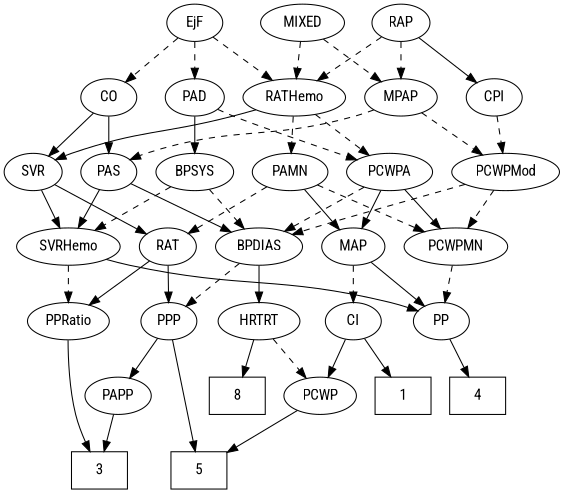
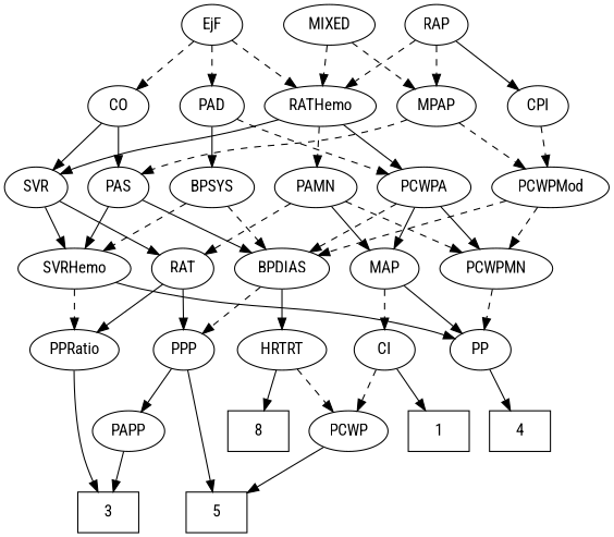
  strict digraph {
    fontname="Roboto Condensed"
    node [fontname="Roboto Condensed"]
    edge [fontname="Roboto Condensed" style=solid]
    1 [height=0.5 shape=box width=0.75]
    n2 [height=0.5 label=8 shape=box width=0.75]
    3 [height=0.5 shape=box width=0.75]
    4 [height=0.5 shape=box width=0.75]
    5 [height=0.5 shape=box width=0.75]
    EjF [height=0.5 width=0.75]
    PAD [height=0.5 width=0.79437]
    CO [height=0.5 width=0.75]
    RATHemo [height=0.5 width=1.3721]
    RAP [height=0.5 width=0.77632]
    MPAP [height=0.5 width=0.97491]
    CPI [height=0.5 width=0.75]
    MIXED [height=0.5 width=1.1193]
    BPSYS [height=0.5 width=1.0471]
    PCWPA [height=0.5 width=1.1555]
    PAS [height=0.5 width=0.75]
    SVR [height=0.5 width=0.77632]
    PAMN [height=0.5 width=1.011]
    PCWPMod [height=0.5 width=1.4443]
    SVRHemo [height=0.5 width=1.3902]
    BPDIAS [height=0.5 width=1.1735]
    PCWPMN [height=0.5 width=1.3902]
    MAP [height=0.5 width=0.84854]
    RAT [height=0.5 width=0.75827]
    PPRatio [height=0.5 width=1.1013]
    PP [height=0.5 width=0.75]
    PPP [height=0.5 width=0.75]
    HRTRT [height=0.5 width=1.1013]
    PAPP [height=0.5 width=0.88464]
    PCWP [height=0.5 width=0.97491]
    CI [height=0.5 width=0.75]
    EjF -> PAD [style=dashed]
    EjF -> CO [style=dashed]
    EjF -> RATHemo [style=dashed]
    PAD -> BPSYS
    PAD -> PCWPA [style=dashed]
    CO -> PAS
    CO -> SVR
-   RATHemo -> PCWPA [style=dashed]
+   RATHemo -> PCWPA
    RATHemo -> SVR
    RATHemo -> PAMN [style=dashed]
    RAP -> RATHemo [style=dashed]
    RAP -> MPAP [style=dashed]
    RAP -> CPI
    MPAP -> PAS [style=dashed]
    MPAP -> PCWPMod [style=dashed]
    CPI -> PCWPMod [style=dashed]
    MIXED -> RATHemo [style=dashed]
    MIXED -> MPAP [style=dashed]
    BPSYS -> SVRHemo [style=dashed]
    BPSYS -> BPDIAS [style=dashed]
    PCWPA -> BPDIAS [style=dashed]
    PCWPA -> PCWPMN
    PCWPA -> MAP
    PAS -> SVRHemo
    PAS -> BPDIAS
    SVR -> SVRHemo
    SVR -> RAT
    PAMN -> PCWPMN [style=dashed]
    PAMN -> MAP
    PAMN -> RAT [style=dashed]
    PCWPMod -> BPDIAS [style=dashed]
    PCWPMod -> PCWPMN [style=dashed]
    SVRHemo -> PPRatio [style=dashed]
    SVRHemo -> PP
    BPDIAS -> PPP [style=dashed]
    BPDIAS -> HRTRT
    PCWPMN -> PP [style=dashed]
    MAP -> PP
    MAP -> CI [style=dashed]
    RAT -> PPRatio
    RAT -> PPP
    PPRatio -> 3
    PP -> 4
    PPP -> 5
    PPP -> PAPP
    HRTRT -> n2
    HRTRT -> PCWP [style=dashed]
    PAPP -> 3
    PCWP -> 5
    CI -> 1
-   CI -> PCWP
+   CI -> PCWP [style=dashed]
  }
